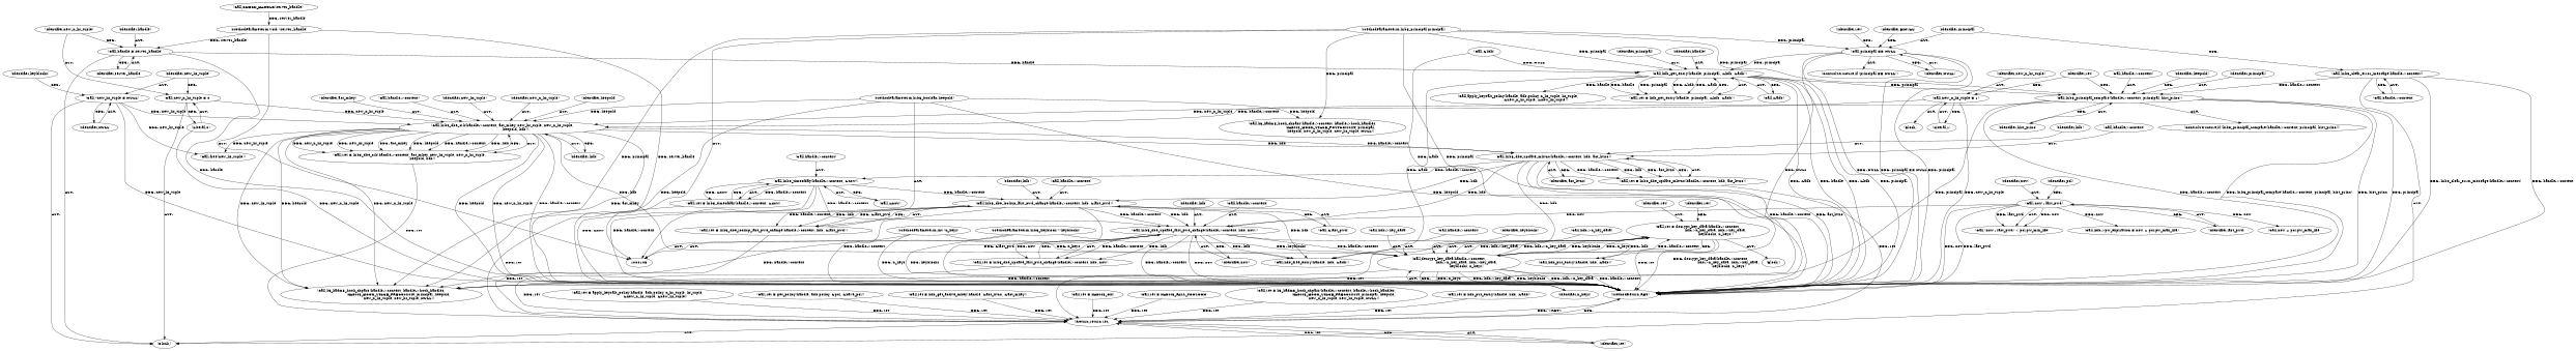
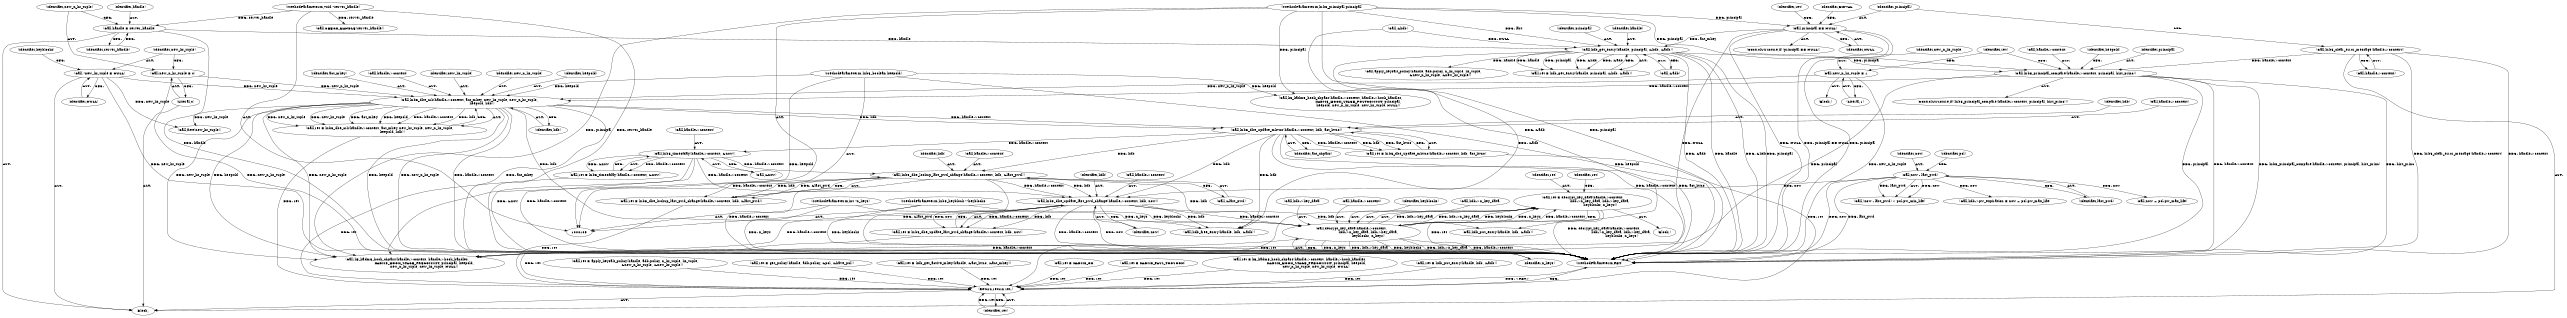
  digraph {
    n1 [label="(Call,ret = decrypt_key_data(handle->context,\n                               kdb->n_key_data, kdb->key_data,\n                                keyblocks, n_keys))"]
    n2 [label="(Call,decrypt_key_data(handle->context,\n                               kdb->n_key_data, kdb->key_data,\n                                keyblocks, n_keys))"]
    n3 [label="(Return,return ret;)"]
    n4 [label="(Block,)"]
-   n5 [label="(MethodReturn,RET)"]
+   n5 [label="(MethodParameterIn,RET)"]
    n6 [label="(Call,k5_kadm5_hook_chpass(handle->context, handle->hook_handles,\n                               KADM5_HOOK_STAGE_PRECOMMIT, principal, keepold,\n                               new_n_ks_tuple, new_ks_tuple, NULL))"]
    n7 [label="(Identifier,n_keys)"]
    n8 [label="(Block,)"]
    n9 [label="(Identifier,ret)"]
    n10 [label="(Call,krb5_dbe_update_last_pwd_change(handle->context, kdb, now))"]
    n11 [label="(Call,kdb_free_entry(handle, kdb, &adb))"]
    n12 [label="(Call,kdb_put_entry(handle, kdb, &adb))"]
    n13 [label="(Call,ret = krb5_dbe_update_last_pwd_change(handle->context, kdb, now))"]
    n14 [label="(Identifier,now)"]
    n15 [label="(Call,krb5_dbe_lookup_last_pwd_change(handle->context, kdb, &last_pwd))"]
    n16 [label="(Call,&last_pwd)"]
    n17 [label="(Call,ret = krb5_dbe_lookup_last_pwd_change(handle->context, kdb, &last_pwd))"]
    n18 [label="(Call,krb5_timeofday(handle->context, &now))"]
    n19 [label="(Call,&now)"]
    n20 [label="(Call,ret = krb5_timeofday(handle->context, &now))"]
    n21 [label="(Call,krb5_dbe_update_mkvno(handle->context, kdb, act_kvno))"]
    n22 [label="(Call,ret = krb5_dbe_update_mkvno(handle->context, kdb, act_kvno))"]
-   n23 [label="(Identifier,act_kvno)"]
+   n23 [label="(Identifier,act_chpass)"]
    n24 [label="(Call,krb5_dbe_crk(handle->context, act_mkey, new_ks_tuple, new_n_ks_tuple,\n                       keepold, kdb))"]
    n25 [label="(Identifier,kdb)"]
    n26 [label="(Call,ret = krb5_dbe_crk(handle->context, act_mkey, new_ks_tuple, new_n_ks_tuple,\n                       keepold, kdb))"]
    n27 [label="(Call,free(new_ks_tuple))"]
    n28 [label="(Call,krb5_principal_compare(handle->context, principal, hist_princ))"]
-   n29 [label="(Identifier,hist_princ)"]
    n30 [label="(ControlStructure,if (krb5_principal_compare(handle->context, principal, hist_princ)))"]
    n31 [label="(Call,krb5_clear_error_message(handle->context))"]
    n32 [label="(Call,handle->context)"]
    n33 [label="(Call,kdb_get_entry(handle, principal, &kdb, &adb))"]
    n34 [label="(Call,apply_keysalt_policy(handle, adb.policy, n_ks_tuple, ks_tuple,\n                               &new_n_ks_tuple, &new_ks_tuple))"]
    n35 [label="(Call,ret = kdb_get_entry(handle, principal, &kdb, &adb))"]
    n36 [label="(Call,&adb)"]
    n37 [label="(Call,handle = server_handle)"]
    n38 [label="(Identifier,server_handle)"]
    n39 [label="(MethodParameterIn,void *server_handle)"]
    n40 [label="(Call,CHECK_HANDLE(server_handle))"]
    1000105
    n42 [label="(Call,principal == NULL)"]
    n43 [label="(ControlStructure,if (principal == NULL))"]
    n44 [label="(Identifier,NULL)"]
    n45 [label="(MethodParameterIn,krb5_principal principal)"]
    n46 [label="(Call,k5_kadm5_hook_chpass(handle->context, handle->hook_handles,\n                                KADM5_HOOK_STAGE_POSTCOMMIT, principal,\n                                keepold, new_n_ks_tuple, new_ks_tuple, NULL))"]
    n47 [label="(Call,*new_ks_tuple = NULL)"]
    n48 [label="(Identifier,NULL)"]
    n49 [label="(Call,new_n_ks_tuple = 0)"]
    n50 [label="(Literal,0)"]
    n51 [label="(Call,new_n_ks_tuple = 1)"]
    n52 [label="(Block,)"]
    n53 [label="(Literal,1)"]
    n54 [label="(MethodParameterIn,krb5_boolean keepold)"]
    n55 [label="(Call,now - last_pwd)"]
    n56 [label="(Identifier,last_pwd)"]
    n57 [label="(Call,now + pol.pw_max_life)"]
    n58 [label="(Call,(now - last_pwd) < pol.pw_min_life)"]
    n59 [label="(Call,kdb->pw_expiration = now + pol.pw_max_life)"]
    n60 [label="(MethodParameterIn,krb5_keyblock **keyblocks)"]
    n61 [label="(MethodParameterIn,int *n_keys)"]
    n62 [label="(Identifier,kdb)"]
    n63 [label="(Identifier,handle)"]
    n64 [label="(Call,kdb->key_data)"]
    n65 [label="(Identifier,act_mkey)"]
    n66 [label="(Identifier,ret)"]
    n67 [label="(Call,handle->context)"]
    n68 [label="(Call,ret = apply_keysalt_policy(handle, adb.policy, n_ks_tuple, ks_tuple,\n                               &new_n_ks_tuple, &new_ks_tuple))"]
    n69 [label="(Identifier,principal)"]
    n70 [label="(Identifier,new_ks_tuple)"]
    n71 [label="(Call,handle->context)"]
    n72 [label="(Identifier,keyblocks)"]
    n73 [label="(Call,ret = get_policy(handle, adb.policy, &pol, &have_pol))"]
    n74 [label="(Identifier,ret)"]
    n75 [label="(Call,handle->context)"]
    n76 [label="(Call,handle->context)"]
    n77 [label="(Identifier,ret)"]
    n78 [label="(Call,ret = kdb_get_active_mkey(handle, &act_kvno, &act_mkey))"]
    n79 [label="(Call,ret = KADM5_OK)"]
    n80 [label="(Identifier,ret)"]
    n81 [label="(Identifier,kdb)"]
    n82 [label="(Identifier,new_n_ks_tuple)"]
    n83 [label="(Call,handle->context)"]
    n84 [label="(Call,&kdb)"]
    n85 [label="(Identifier,kdb)"]
    n86 [label="(Call,ret = KADM5_PASS_TOOSOON)"]
    n87 [label="(Identifier,new_n_ks_tuple)"]
    n88 [label="(Identifier,keepold)"]
    n89 [label="(Identifier,keepold)"]
    n90 [label="(Identifier,EINVAL)"]
    n91 [label="(Call,ret = k5_kadm5_hook_chpass(handle->context, handle->hook_handles,\n                               KADM5_HOOK_STAGE_PRECOMMIT, principal, keepold,\n                               new_n_ks_tuple, new_ks_tuple, NULL))"]
    n92 [label="(Identifier,pol)"]
    n93 [label="(Identifier,new_n_ks_tuple)"]
    n94 [label="(Call,handle->context)"]
    n95 [label="(Identifier,now)"]
    n96 [label="(Call,handle->context)"]
    n97 [label="(Identifier,keyblocks)"]
    n98 [label="(Identifier,principal)"]
    n99 [label="(Identifier,principal)"]
    n100 [label="(Call,kdb->n_key_data)"]
    n101 [label="(Identifier,new_ks_tuple)"]
    n102 [label="(Identifier,handle)"]
    n103 [label="(Call,ret = kdb_put_entry(handle, kdb, &adb))"]
    n1 -> n2 [label="CFG: "]
    n1 -> n3 [label="DDG: ret"]
    n1 -> n4 [label="AST: "]
    n1 -> n5 [label="DDG: ret"]
    n1 -> n5 [label="DDG: decrypt_key_data(handle->context,\n                               kdb->n_key_data, kdb->key_data,\n                                keyblocks, n_keys)"]
    n2 -> n1 [label="AST: "]
    n2 -> n1 [label="DDG: kdb->key_data"]
    n2 -> n1 [label="DDG: kdb->n_key_data"]
    n2 -> n1 [label="DDG: keyblocks"]
    n2 -> n1 [label="DDG: n_keys"]
    n2 -> n1 [label="DDG: handle->context"]
    n2 -> n5 [label="DDG: n_keys"]
    n2 -> n5 [label="DDG: kdb->key_data"]
    n2 -> n5 [label="DDG: keyblocks"]
    n2 -> n5 [label="DDG: kdb->n_key_data"]
    n2 -> n5 [label="DDG: handle->context"]
    n2 -> n6 [label="DDG: handle->context"]
    n2 -> n7 [label="CFG: "]
    n3 -> n5 [label="DDG: <RET>"]
    n3 -> n8 [label="AST: "]
    n3 -> n9 [label="CFG: "]
    n5 -> n3 [label="CFG: "]
    n7 -> n2 [label="AST: "]
    n9 -> n3 [label="AST: "]
    n9 -> n3 [label="DDG: ret"]
    n10 -> n2 [label="DDG: handle->context"]
    n10 -> n5 [label="DDG: handle->context"]
    n10 -> n5 [label="DDG: now"]
    n10 -> n6 [label="DDG: handle->context"]
    n10 -> n11 [label="DDG: kdb"]
    n10 -> n12 [label="DDG: kdb"]
    n10 -> n13 [label="AST: "]
    n10 -> n13 [label="DDG: handle->context"]
    n10 -> n13 [label="DDG: kdb"]
    n10 -> n13 [label="DDG: now"]
    n10 -> n14 [label="CFG: "]
    n13 -> n3 [label="DDG: ret"]
    n13 -> n10 [label="CFG: "]
    n14 -> n10 [label="AST: "]
    n15 -> n5 [label="DDG: &last_pwd"]
    n15 -> n5 [label="DDG: handle->context"]
    n15 -> n10 [label="DDG: handle->context"]
    n15 -> n10 [label="DDG: kdb"]
    n15 -> n11 [label="DDG: kdb"]
    n15 -> n16 [label="CFG: "]
    n15 -> n17 [label="AST: "]
    n15 -> n17 [label="DDG: handle->context"]
    n15 -> n17 [label="DDG: kdb"]
    n15 -> n17 [label="DDG: &last_pwd"]
    n16 -> n15 [label="AST: "]
    n17 -> n3 [label="DDG: ret"]
    n17 -> n15 [label="CFG: "]
    n18 -> n5 [label="DDG: &now"]
    n18 -> n5 [label="DDG: handle->context"]
    n18 -> n10 [label="DDG: handle->context"]
    n18 -> n15 [label="DDG: handle->context"]
    n18 -> n19 [label="CFG: "]
    n18 -> n20 [label="AST: "]
    n18 -> n20 [label="DDG: handle->context"]
    n18 -> n20 [label="DDG: &now"]
    n19 -> n18 [label="AST: "]
    n20 -> n3 [label="DDG: ret"]
    n20 -> n18 [label="CFG: "]
    n21 -> n5 [label="DDG: handle->context"]
    n21 -> n5 [label="DDG: act_kvno"]
    n21 -> n10 [label="DDG: kdb"]
    n21 -> n11 [label="DDG: kdb"]
    n21 -> n15 [label="DDG: kdb"]
    n21 -> n18 [label="DDG: handle->context"]
    n21 -> n22 [label="AST: "]
    n21 -> n22 [label="DDG: handle->context"]
    n21 -> n22 [label="DDG: kdb"]
    n21 -> n22 [label="DDG: act_kvno"]
    n21 -> n23 [label="CFG: "]
    n22 -> n3 [label="DDG: ret"]
    n22 -> n21 [label="CFG: "]
    n23 -> n21 [label="AST: "]
    n24 -> n5 [label="DDG: act_mkey"]
    n24 -> n5 [label="DDG: keepold"]
    n24 -> n5 [label="DDG: new_n_ks_tuple"]
    n24 -> n5 [label="DDG: handle->context"]
    n24 -> n6 [label="DDG: keepold"]
    n24 -> n6 [label="DDG: new_n_ks_tuple"]
    n24 -> n6 [label="DDG: new_ks_tuple"]
    n24 -> n11 [label="DDG: kdb"]
    n24 -> n21 [label="DDG: handle->context"]
    n24 -> n21 [label="DDG: kdb"]
    n24 -> n25 [label="CFG: "]
    n24 -> n26 [label="AST: "]
    n24 -> n26 [label="DDG: new_n_ks_tuple"]
    n24 -> n26 [label="DDG: new_ks_tuple"]
    n24 -> n26 [label="DDG: act_mkey"]
    n24 -> n26 [label="DDG: keepold"]
    n24 -> n26 [label="DDG: handle->context"]
    n24 -> n26 [label="DDG: kdb"]
    n24 -> n27 [label="DDG: new_ks_tuple"]
    n25 -> n24 [label="AST: "]
    n26 -> n3 [label="DDG: ret"]
    n26 -> n24 [label="CFG: "]
    n28 -> n5 [label="DDG: handle->context"]
    n28 -> n5 [label="DDG: krb5_principal_compare(handle->context, principal, hist_princ)"]
    n28 -> n5 [label="DDG: hist_princ"]
    n28 -> n5 [label="DDG: principal"]
    n28 -> n6 [label="DDG: principal"]
    n28 -> n24 [label="DDG: handle->context"]
-   n28 -> n29 [label="CFG: "]
    n28 -> n30 [label="AST: "]
-   n29 -> n28 [label="AST: "]
    n31 -> n5 [label="DDG: krb5_clear_error_message(handle->context)"]
    n31 -> n5 [label="DDG: handle->context"]
    n31 -> n8 [label="AST: "]
    n31 -> n28 [label="DDG: handle->context"]
    n31 -> n32 [label="CFG: "]
    n32 -> n31 [label="AST: "]
    n33 -> n5 [label="DDG: &adb"]
    n33 -> n5 [label="DDG: handle"]
    n33 -> n5 [label="DDG: &kdb"]
    n33 -> n5 [label="DDG: principal"]
    n33 -> n11 [label="DDG: &adb"]
    n33 -> n28 [label="DDG: principal"]
    n33 -> n34 [label="DDG: handle"]
    n33 -> n35 [label="AST: "]
    n33 -> n35 [label="DDG: handle"]
    n33 -> n35 [label="DDG: principal"]
    n33 -> n35 [label="DDG: &kdb"]
    n33 -> n35 [label="DDG: &adb"]
    n33 -> n36 [label="CFG: "]
    n35 -> n33 [label="CFG: "]
    n36 -> n33 [label="AST: "]
    n37 -> n5 [label="DDG: handle"]
    n37 -> n8 [label="AST: "]
    n37 -> n33 [label="DDG: handle"]
    n37 -> n38 [label="CFG: "]
-   n38 -> n37 [label="AST: "]
+   n38 -> n37 [label="DDG: "]
    n39 -> n5 [label="DDG: server_handle"]
    n39 -> n37 [label="DDG: server_handle"]
-   n40 -> n39 [label="DDG: server_handle"]
+   n39 -> n40 [label="DDG: server_handle"]
    n39 -> 1000105 [label="AST: "]
    n42 -> n5 [label="DDG: principal == NULL"]
    n42 -> n5 [label="DDG: principal"]
    n42 -> n5 [label="DDG: NULL"]
    n42 -> n6 [label="DDG: NULL"]
-   n42 -> n33 [label="DDG: principal"]
+   n42 -> n33 [label="DDG: act_mkey"]
    n42 -> n43 [label="AST: "]
    n42 -> n44 [label="CFG: "]
    n44 -> n42 [label="AST: "]
    n45 -> n5 [label="DDG: principal"]
    n45 -> n6 [label="DDG: principal"]
    n45 -> n28 [label="DDG: principal"]
-   n45 -> n33 [label="DDG: principal"]
+   n45 -> n33 [label="DDG: last"]
    n45 -> 1000105 [label="AST: "]
    n45 -> n42 [label="DDG: principal"]
    n45 -> n46 [label="DDG: principal"]
    n47 -> n5 [label="DDG: new_ks_tuple"]
    n47 -> n8 [label="AST: "]
    n47 -> n24 [label="DDG: new_ks_tuple"]
    n47 -> n27 [label="DDG: new_ks_tuple"]
    n47 -> n48 [label="CFG: "]
    n48 -> n47 [label="AST: "]
    n49 -> n8 [label="AST: "]
    n49 -> n24 [label="DDG: new_n_ks_tuple"]
    n49 -> n50 [label="CFG: "]
    n50 -> n5 [label="DDG: new_n_ks_tuple"]
    n50 -> n49 [label="AST: "]
    n51 -> n5 [label="DDG: new_n_ks_tuple"]
    n51 -> n24 [label="DDG: new_n_ks_tuple"]
    n51 -> n52 [label="AST: "]
    n51 -> n53 [label="CFG: "]
    n53 -> n51 [label="AST: "]
    n54 -> n5 [label="DDG: keepold"]
    n54 -> n6 [label="DDG: keepold"]
    n54 -> n24 [label="DDG: keepold"]
    n54 -> 1000105 [label="AST: "]
    n54 -> n46 [label="DDG: keepold"]
    n55 -> n5 [label="DDG: now"]
    n55 -> n5 [label="DDG: last_pwd"]
    n55 -> n10 [label="DDG: now"]
    n55 -> n56 [label="CFG: "]
    n55 -> n57 [label="DDG: now"]
    n55 -> n58 [label="AST: "]
    n55 -> n58 [label="DDG: now"]
    n55 -> n58 [label="DDG: last_pwd"]
    n55 -> n59 [label="DDG: now"]
    n56 -> n55 [label="AST: "]
    n60 -> n2 [label="DDG: keyblocks"]
    n60 -> n5 [label="DDG: keyblocks"]
    n60 -> 1000105 [label="AST: "]
    n61 -> n2 [label="DDG: n_keys"]
    n61 -> n5 [label="DDG: n_keys"]
    n61 -> 1000105 [label="AST: "]
    n62 -> n10 [label="AST: "]
    n63 -> n37 [label="AST: "]
    n64 -> n2 [label="AST: "]
    n65 -> n24 [label="AST: "]
    n66 -> n1 [label="AST: "]
    n67 -> n24 [label="AST: "]
    n68 -> n3 [label="DDG: ret"]
    n69 -> n33 [label="AST: "]
    n70 -> n24 [label="AST: "]
    n71 -> n28 [label="AST: "]
    n72 -> n47 [label="CFG: "]
    n73 -> n3 [label="DDG: ret"]
    n74 -> n1 [label="CFG: "]
    n75 -> n10 [label="AST: "]
    n76 -> n18 [label="AST: "]
    n77 -> n42 [label="CFG: "]
    n78 -> n3 [label="DDG: ret"]
    n79 -> n3 [label="DDG: ret"]
    n80 -> n28 [label="CFG: "]
    n80 -> n51 [label="CFG: "]
    n81 -> n15 [label="AST: "]
    n82 -> n51 [label="AST: "]
    n83 -> n15 [label="AST: "]
    n84 -> n12 [label="DDG: &adb"]
    n84 -> n33 [label="DDG: NULL"]
    n85 -> n21 [label="AST: "]
    n86 -> n3 [label="DDG: ret"]
    n87 -> n24 [label="AST: "]
    n88 -> n28 [label="CFG: "]
    n89 -> n24 [label="AST: "]
    n90 -> n42 [label="CFG: "]
    n91 -> n3 [label="DDG: ret"]
    n92 -> n55 [label="CFG: "]
    n93 -> n37 [label="CFG: "]
    n93 -> n49 [label="AST: "]
    n94 -> n21 [label="AST: "]
    n95 -> n55 [label="AST: "]
    n96 -> n2 [label="AST: "]
    n97 -> n2 [label="AST: "]
    n98 -> n28 [label="AST: "]
    n99 -> n31 [label="CFG: "]
    n99 -> n42 [label="AST: "]
    n100 -> n2 [label="AST: "]
    n101 -> n47 [label="AST: "]
    n101 -> n49 [label="CFG: "]
    n102 -> n33 [label="AST: "]
    n103 -> n3 [label="DDG: ret"]
  }
